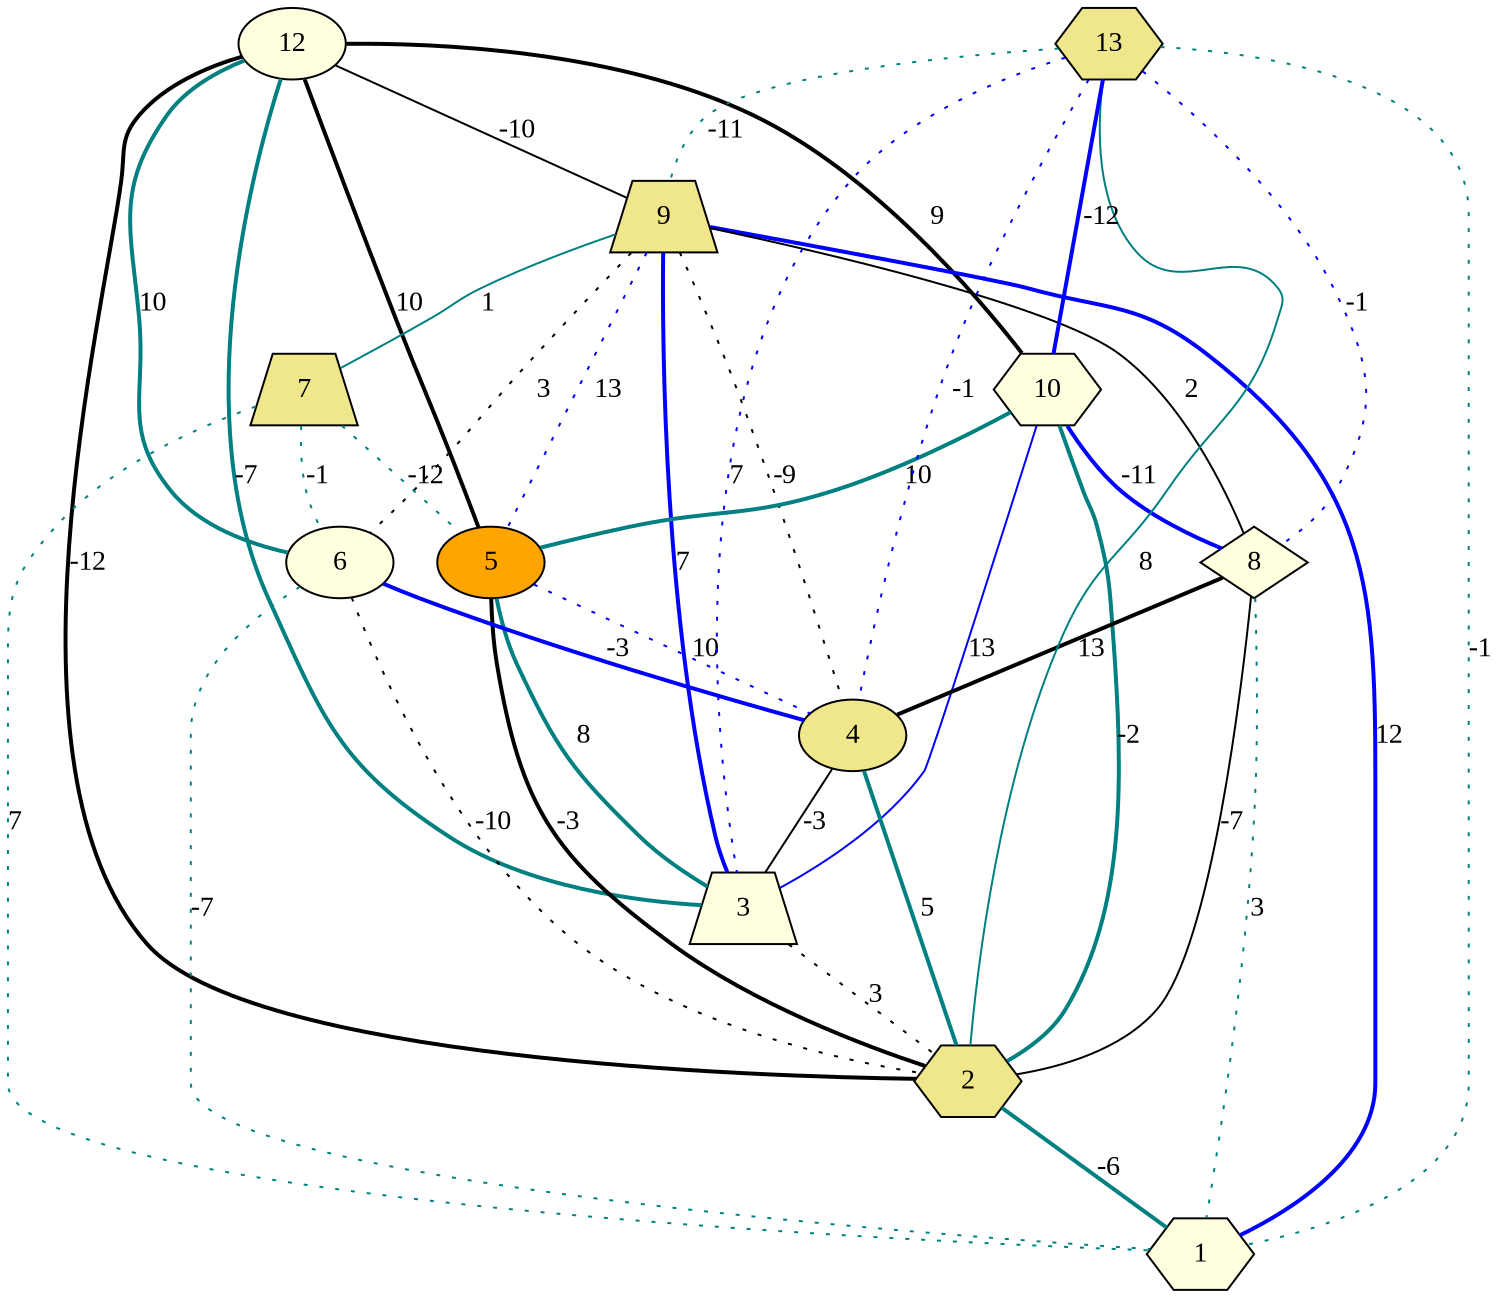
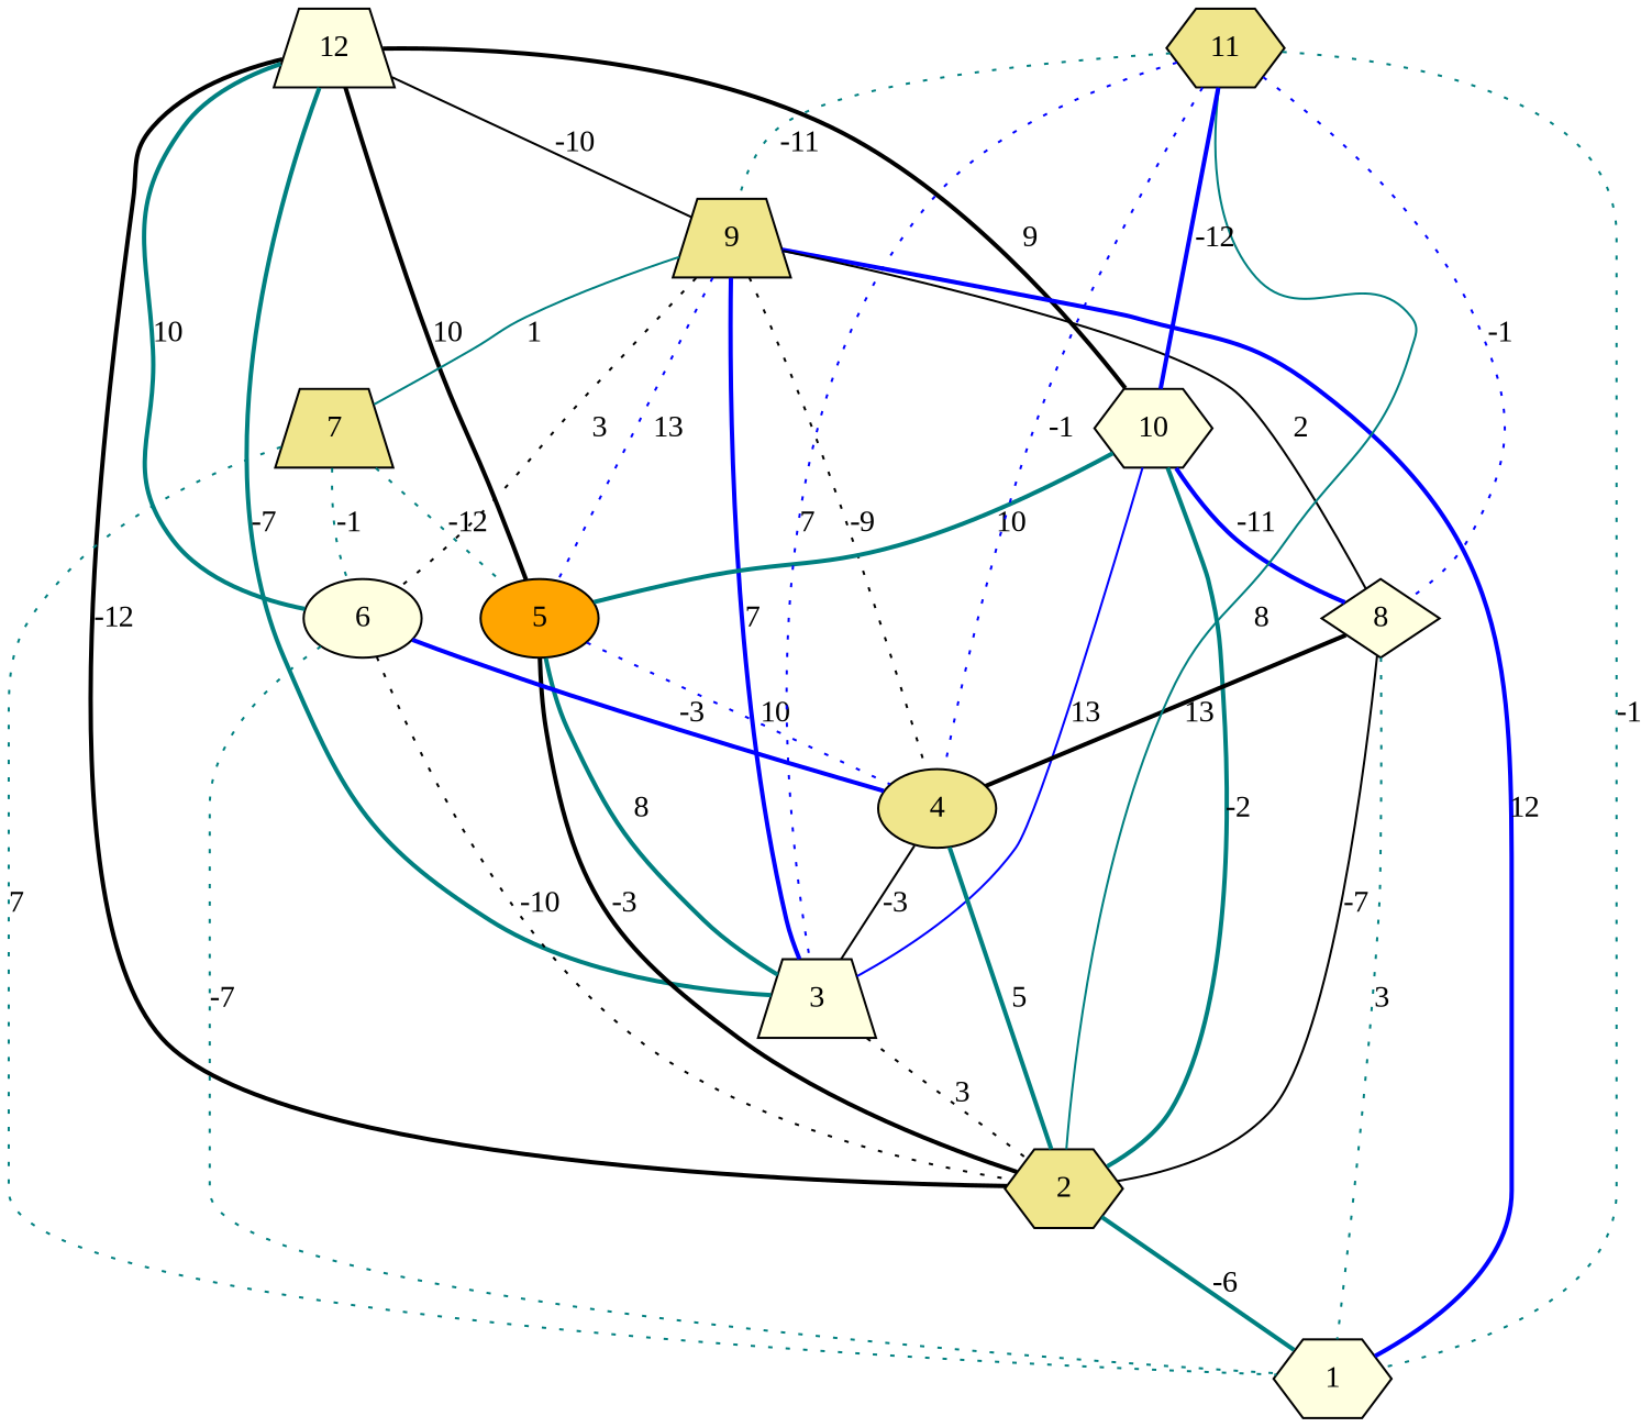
  graph {
    fontname="Liberation Serif"
    node [fillcolor=lightyellow fontname="Liberation Serif" shape=hexagon style=filled]
    edge [color=teal fontname="Liberation Serif" style=bold]
    2 [fillcolor=khaki]
-   12 [shape=ellipse]
+   12 [shape=trapezium]
    3 [shape=trapezium]
    5 [fillcolor=orange shape=ellipse]
    6 [shape=ellipse]
    9 [fillcolor=khaki shape=trapezium]
    10
    1
    4 [fillcolor=khaki shape=ellipse]
    8 [shape=diamond]
    7 [fillcolor=khaki shape=trapezium]
-   11 [fillcolor=khaki label=13]
+   11 [fillcolor=khaki]
    2 -- 1 [label=-6]
    12 -- 2 [color=black label=-12]
    12 -- 3 [label=-7]
    12 -- 5 [color=black label=10]
    12 -- 6 [label=10]
    12 -- 9 [color=black label=-10 style=solid]
    12 -- 10 [color=black label=9]
    3 -- 2 [color=black label=3 style=dotted]
    5 -- 2 [color=black label=-3]
    5 -- 3 [label=8]
    5 -- 4 [color=blue label=10 style=dotted]
    6 -- 2 [color=black label=-10 style=dotted]
    6 -- 1 [label=-7 style=dotted]
    6 -- 4 [color=blue label=-3]
    9 -- 3 [color=blue label=7]
    9 -- 5 [color=blue label=13 style=dotted]
    9 -- 6 [color=black label=3 style=dotted]
    9 -- 1 [color=blue label=12]
    9 -- 4 [color=black label=-9 style=dotted]
    9 -- 8 [color=black label=2 style=solid]
    9 -- 7 [label=1 style=solid]
    10 -- 2 [label=-2]
    10 -- 3 [color=blue label=13 style=solid]
    10 -- 5 [label=10]
    10 -- 8 [color=blue label=-11]
    4 -- 2 [label=5]
    4 -- 3 [color=black label=-3 style=solid]
    8 -- 2 [color=black label=-7 style=solid]
    8 -- 1 [label=3 style=dotted]
    8 -- 4 [color=black label=13]
    7 -- 5 [label=-12 style=dotted]
    7 -- 6 [label=-1 style=dotted]
    7 -- 1 [label=7 style=dotted]
    11 -- 2 [label=8 style=solid]
    11 -- 3 [color=blue label=7 style=dotted]
    11 -- 9 [label=-11 style=dotted]
    11 -- 10 [color=blue label=-12]
    11 -- 1 [label=-1 style=dotted]
    11 -- 4 [color=blue label=-1 style=dotted]
    11 -- 8 [color=blue label=-1 style=dotted]
  }
